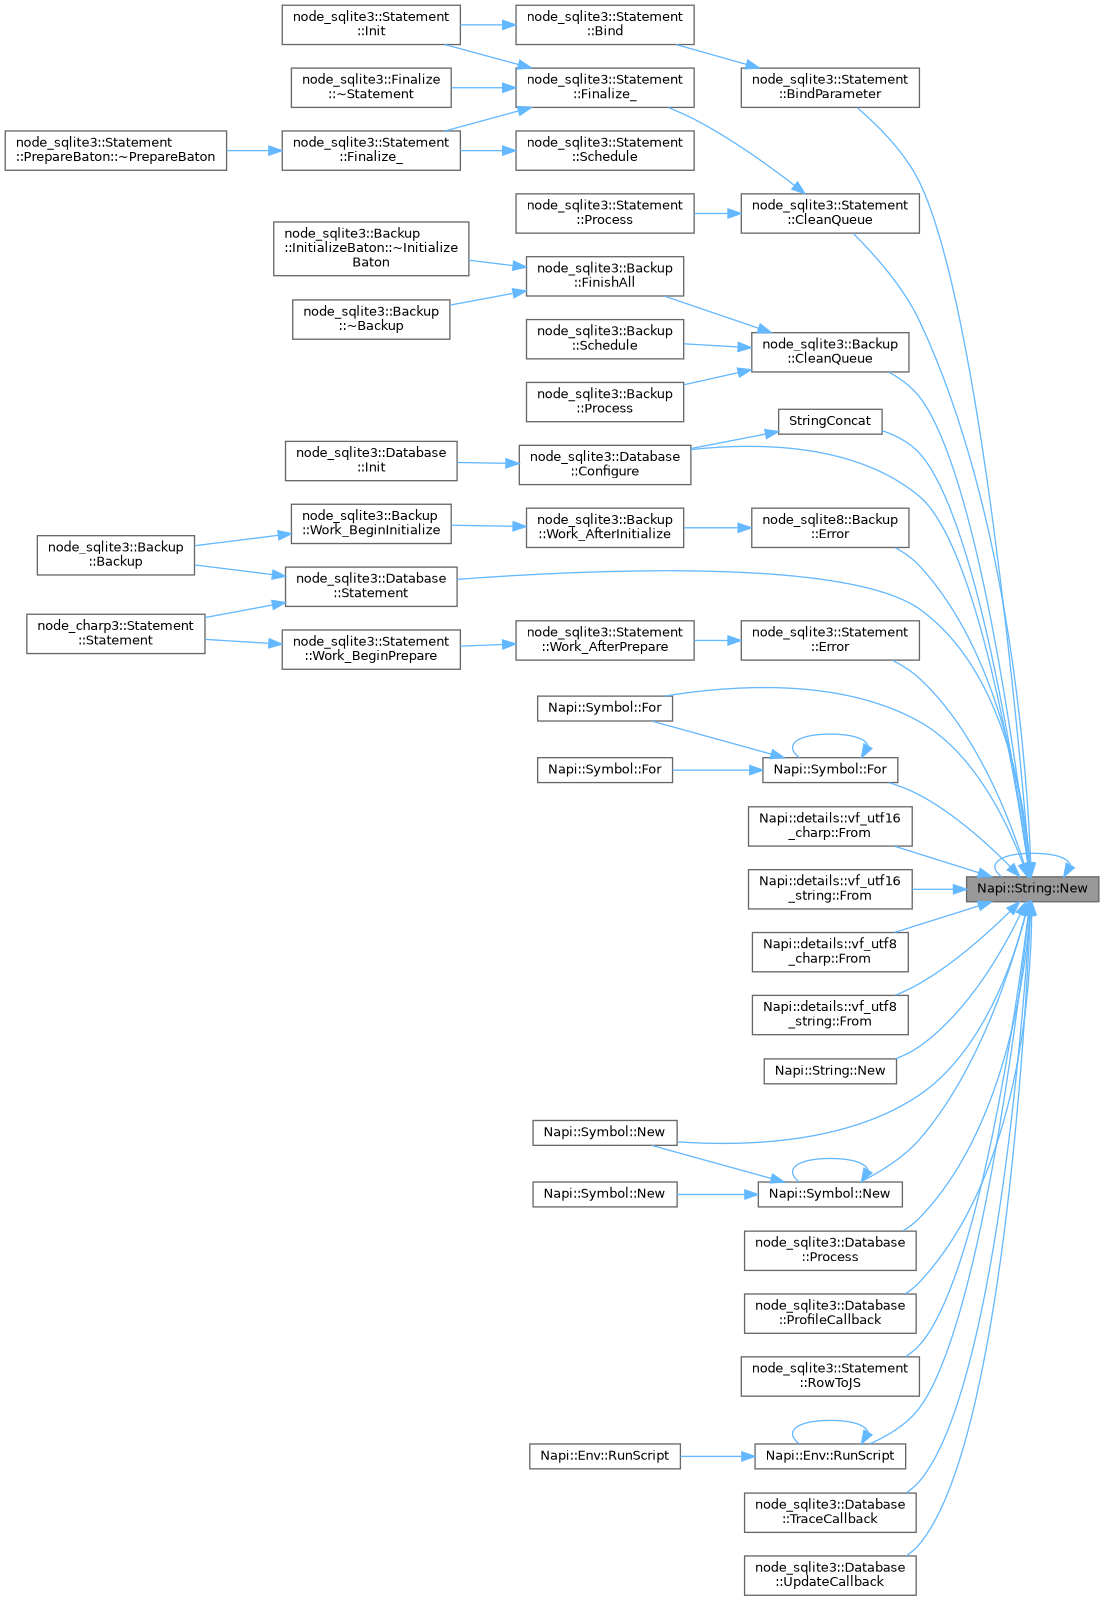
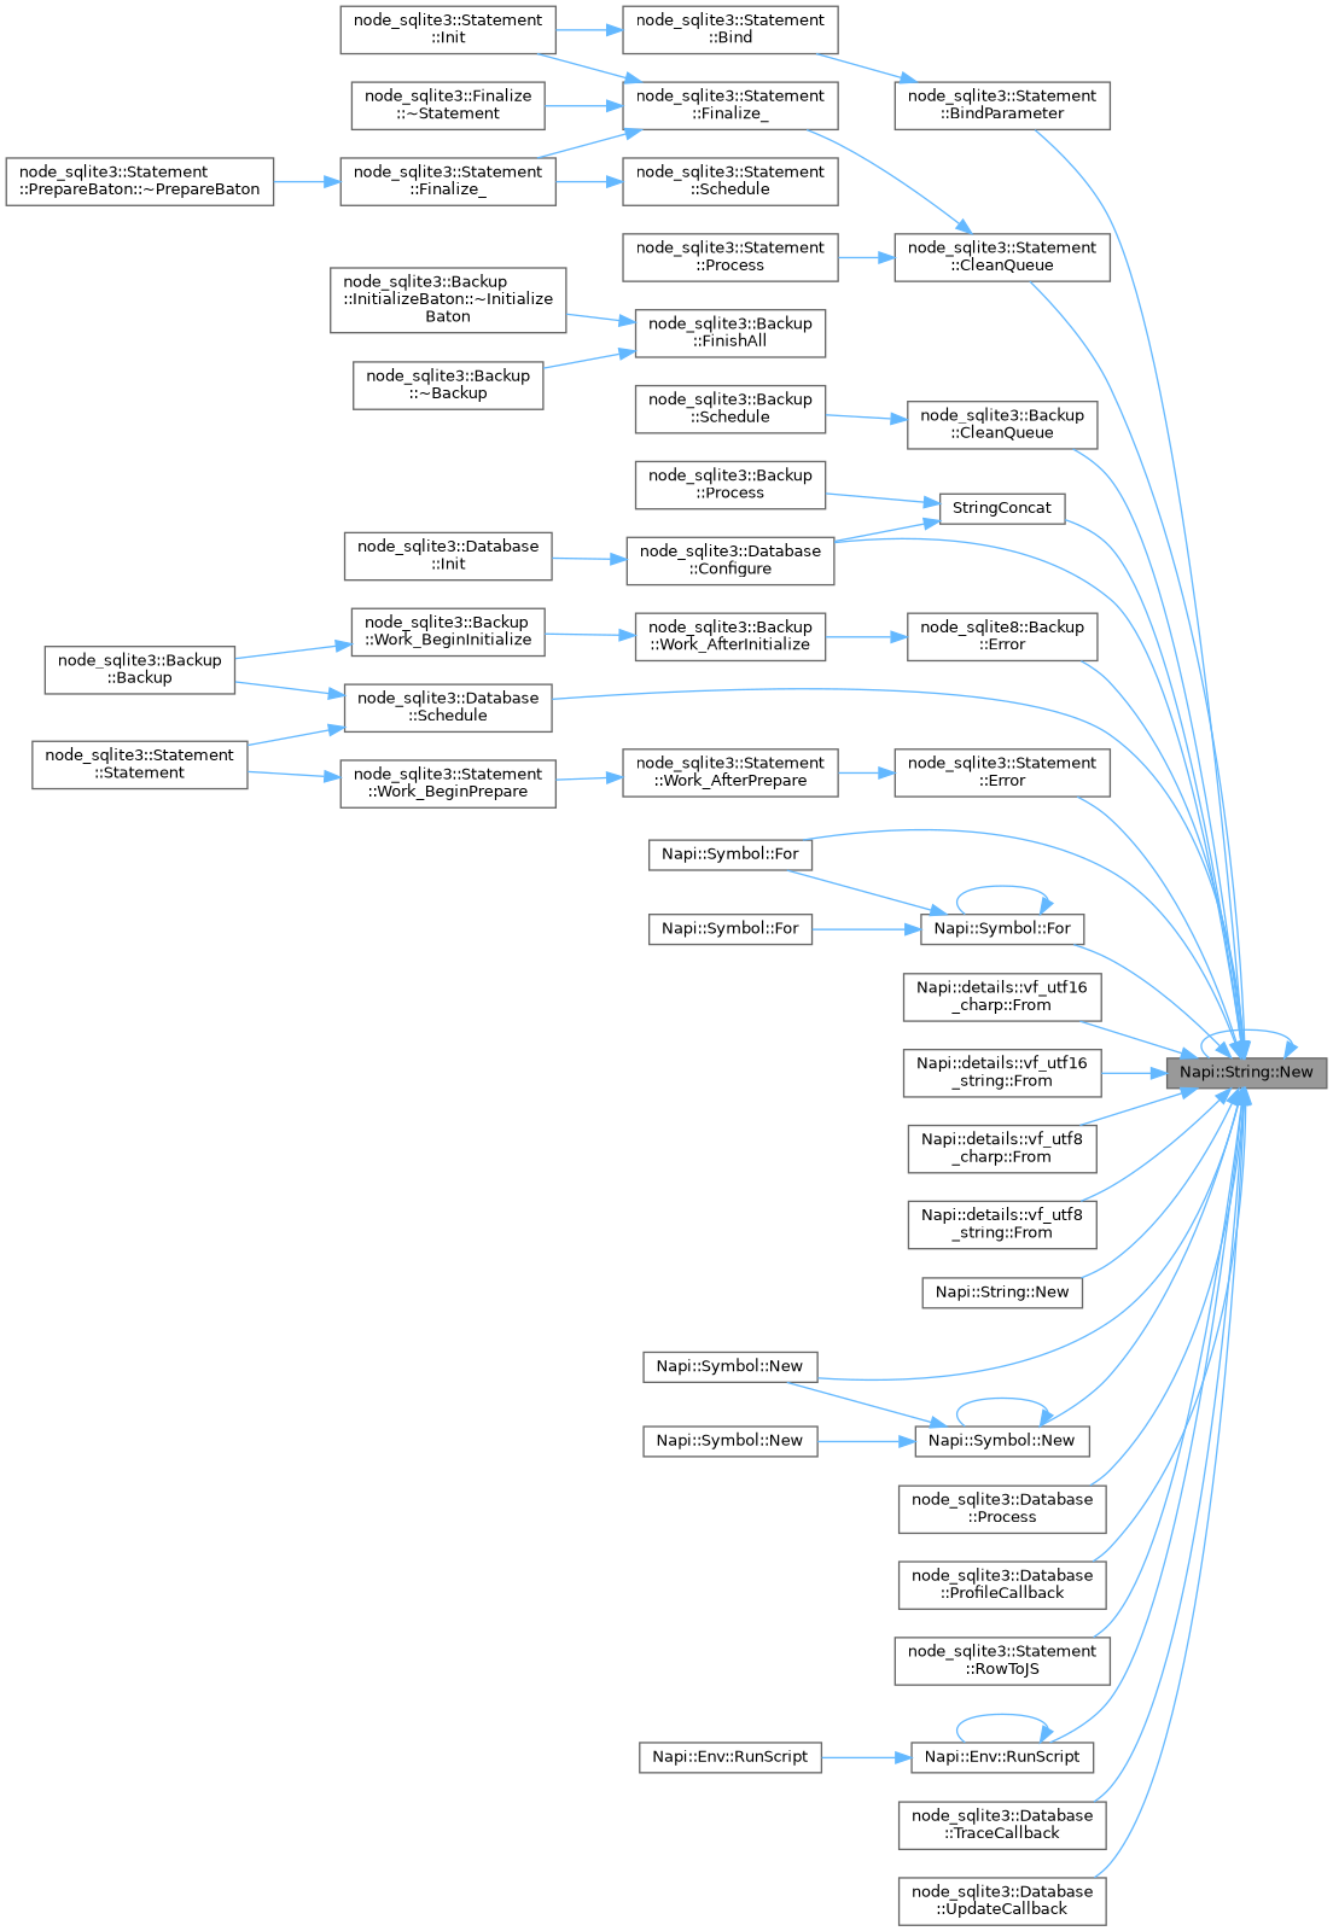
  digraph {
    rankdir=RL
    node [color=grey40 fillcolor=white fontname=Helvetica fontsize=10 shape=box style=filled]
    edge [color=steelblue1 dir=back fontname=Helvetica fontsize=10 labelfontname=Helvetica labelfontsize=10 style=solid]
    n1 [color=gray40 fillcolor=grey60 fontcolor=black height=0.2 label="Napi::String::New" width=0.4]
    n2 [height=0.2 label="node_sqlite3::Statement\l::BindParameter" width=0.4]
    n3 [height=0.2 label="node_sqlite3::Backup\l::CleanQueue" width=0.4]
    n4 [height=0.2 label="node_sqlite3::Statement\l::CleanQueue" width=0.4]
    n5 [height=0.2 label="node_sqlite3::Database\l::Configure" width=0.4]
    n6 [height=0.2 label="node_sqlite8::Backup\l::Error" width=0.4]
    n7 [height=0.2 label="node_sqlite3::Statement\l::Error" width=0.4]
    n8 [height=0.2 label="Napi::Symbol::For" width=0.4]
    n9 [height=0.2 label="Napi::Symbol::For" width=0.4]
    n10 [height=0.2 label="Napi::details::vf_utf16\l_charp::From" width=0.4]
    n11 [height=0.2 label="Napi::details::vf_utf16\l_string::From" width=0.4]
    n12 [height=0.2 label="Napi::details::vf_utf8\l_charp::From" width=0.4]
    n13 [height=0.2 label="Napi::details::vf_utf8\l_string::From" width=0.4]
    n14 [height=0.2 label="Napi::String::New" width=0.4]
    n15 [height=0.2 label="Napi::Symbol::New" width=0.4]
    n16 [height=0.2 label="Napi::Symbol::New" width=0.4]
    n17 [height=0.2 label="node_sqlite3::Database\l::Process" width=0.4]
    n18 [height=0.2 label="node_sqlite3::Database\l::ProfileCallback" width=0.4]
    n19 [height=0.2 label="node_sqlite3::Statement\l::RowToJS" width=0.4]
    n20 [height=0.2 label="Napi::Env::RunScript" width=0.4]
-   n21 [height=0.2 label="node_sqlite3::Database\l::Statement" width=0.4]
+   n21 [height=0.2 label="node_sqlite3::Database\l::Schedule" width=0.4]
    n22 [height=0.2 label=StringConcat width=0.4]
    n23 [height=0.2 label="node_sqlite3::Database\l::TraceCallback" width=0.4]
    n24 [height=0.2 label="node_sqlite3::Database\l::UpdateCallback" width=0.4]
    n25 [height=0.2 label="node_sqlite3::Statement\l::Bind" width=0.4]
    n26 [height=0.2 label="node_sqlite3::Backup\l::FinishAll" width=0.4]
    n27 [height=0.2 label="node_sqlite3::Backup\l::Process" width=0.4]
    n28 [height=0.2 label="node_sqlite3::Backup\l::Schedule" width=0.4]
    n29 [height=0.2 label="node_sqlite3::Statement\l::Finalize_" width=0.4]
    n30 [height=0.2 label="node_sqlite3::Statement\l::Process" width=0.4]
    n31 [height=0.2 label="node_sqlite3::Database\l::Init" width=0.4]
    n32 [height=0.2 label="node_sqlite3::Backup\l::Work_AfterInitialize" width=0.4]
    n33 [height=0.2 label="node_sqlite3::Statement\l::Work_AfterPrepare" width=0.4]
    n34 [height=0.2 label="Napi::Symbol::For" width=0.4]
    n35 [height=0.2 label="Napi::Symbol::New" width=0.4]
    n36 [height=0.2 label="Napi::Env::RunScript" width=0.4]
    n37 [height=0.2 label="node_sqlite3::Backup\l::Backup" width=0.4]
-   n38 [height=0.2 label="node_charp3::Statement\l::Statement" width=0.4]
+   n38 [height=0.2 label="node_sqlite3::Statement\l::Statement" width=0.4]
    n39 [height=0.2 label="node_sqlite3::Statement\l::Init" width=0.4]
    n40 [height=0.2 label="node_sqlite3::Backup\l::~Backup" width=0.4]
    n41 [height=0.2 label="node_sqlite3::Backup\l::InitializeBaton::~Initialize\lBaton" width=0.4]
    n42 [height=0.2 label="node_sqlite3::Statement\l::Finalize_" width=0.4]
    n43 [height=0.2 label="node_sqlite3::Finalize\l::~Statement" width=0.4]
    n44 [height=0.2 label="node_sqlite3::Statement\l::Schedule" width=0.4]
    n45 [height=0.2 label="node_sqlite3::Statement\l::PrepareBaton::~PrepareBaton" width=0.4]
    n46 [height=0.2 label="node_sqlite3::Backup\l::Work_BeginInitialize" width=0.4]
    n47 [height=0.2 label="node_sqlite3::Statement\l::Work_BeginPrepare" width=0.4]
    n1 -> n1
    n1 -> n2
    n1 -> n3
    n1 -> n4
    n1 -> n5
    n1 -> n6
    n1 -> n7
    n1 -> n8
    n1 -> n9
    n1 -> n10
    n1 -> n11
    n1 -> n12
    n1 -> n13
    n1 -> n14
    n1 -> n15
    n1 -> n16
    n1 -> n17
    n1 -> n18
    n1 -> n19
    n1 -> n20
    n1 -> n21
    n1 -> n22
    n1 -> n23
    n1 -> n24
    n2 -> n25
-   n3 -> n26
-   n3 -> n27
+   n22 -> n27
    n3 -> n28
    n4 -> n29
    n4 -> n30
    n5 -> n31
    n6 -> n32
    n7 -> n33
    n9 -> n8
    n9 -> n9
    n9 -> n34
    n15 -> n15
    n15 -> n16
    n15 -> n35
    n20 -> n20
    n20 -> n36
    n21 -> n37
    n21 -> n38
    n22 -> n5
    n25 -> n39
    n26 -> n40
    n26 -> n41
    n29 -> n39
    n29 -> n42
    n29 -> n43
    n32 -> n46
    n33 -> n47
    n42 -> n45
    n44 -> n42
    n46 -> n37
    n47 -> n38
  }
